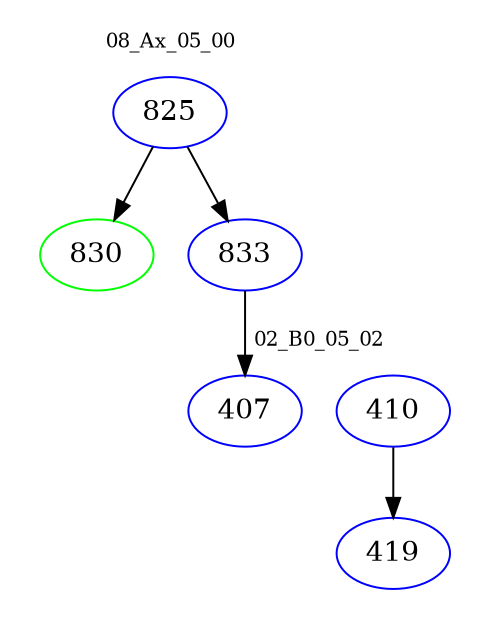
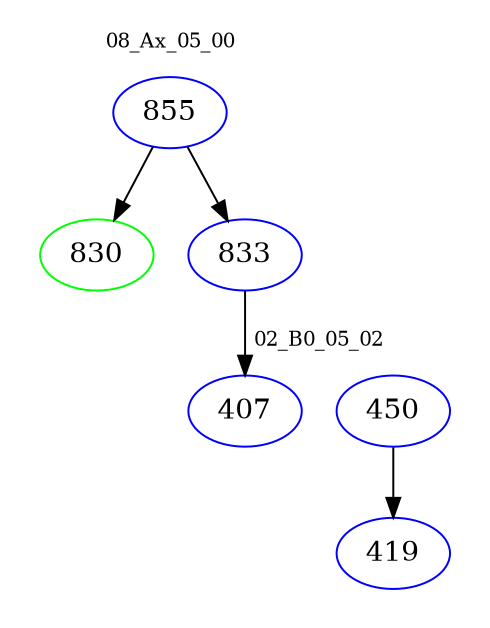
  digraph {
    node [color=blue]
    edge [color=black]
-   n1 [label=825]
+   n1 [label=855]
    n2 [color=green label=830]
    n3 [label=833]
-   n4 [label=410]
+   n4 [label=450]
    n5 [label=407]
    n6 [label=419]
    subgraph cluster_1 {
      color=white
      fontsize=10
      label="08_Ax_05_00"
      n1
      n2
      n3
    }
    subgraph cluster_2 {
      color=white
      fontsize=10
      label="02_B0_05_02"
      n4
      n5
      n6
    }
    n1 -> n2
    n1 -> n3
    n3 -> n5
    n4 -> n6
  }
